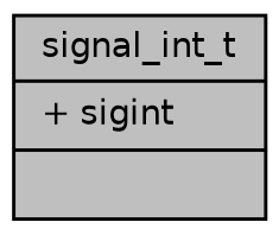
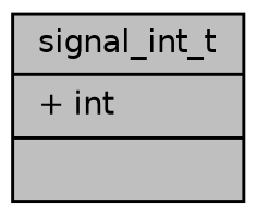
  digraph {
-   n1 [color=black fillcolor=grey75 fontcolor=black fontname=Helvetica fontsize=10 height=0.2 label="{signal_int_t\n|+ sigint\l|}" shape=record style=filled width=0.4]
+   n1 [color=black fillcolor=grey75 fontcolor=black fontname=Helvetica fontsize=10 height=0.2 label="{signal_int_t\n|+ int\l|}" shape=record style=filled width=0.4]
  }
